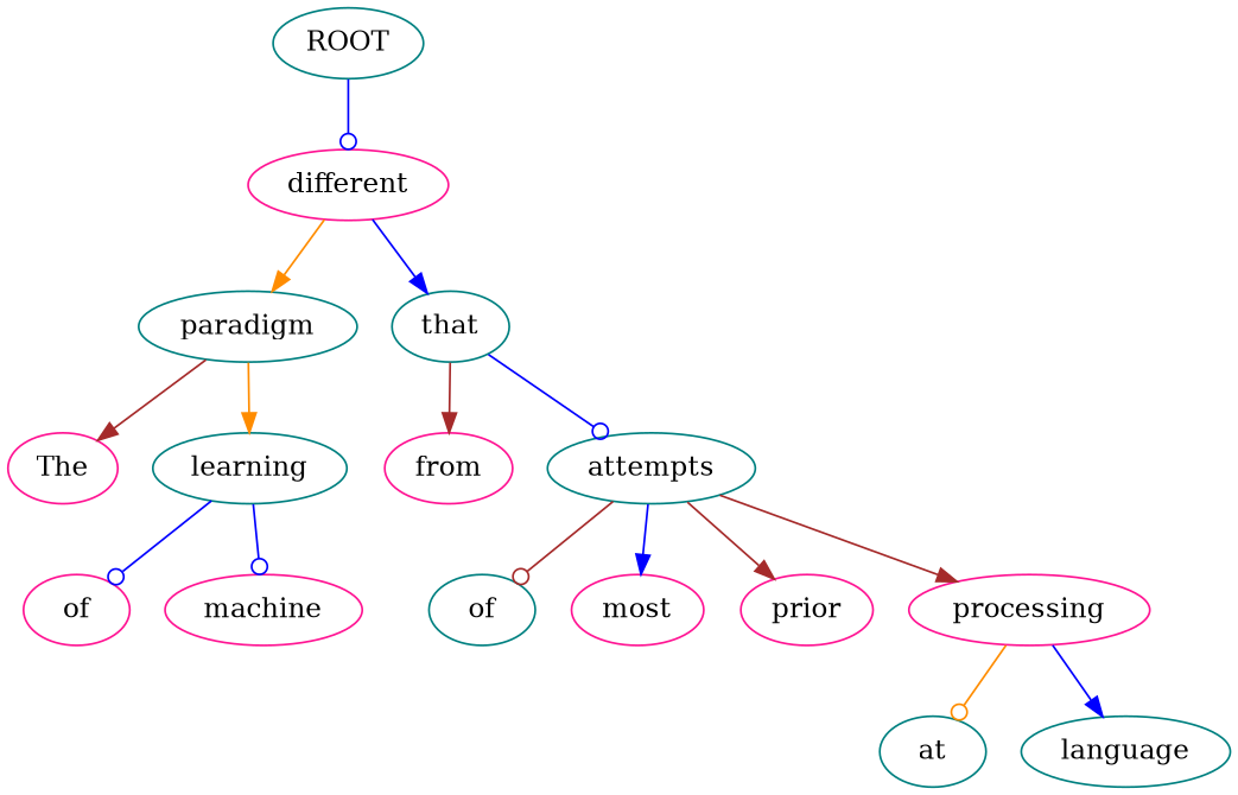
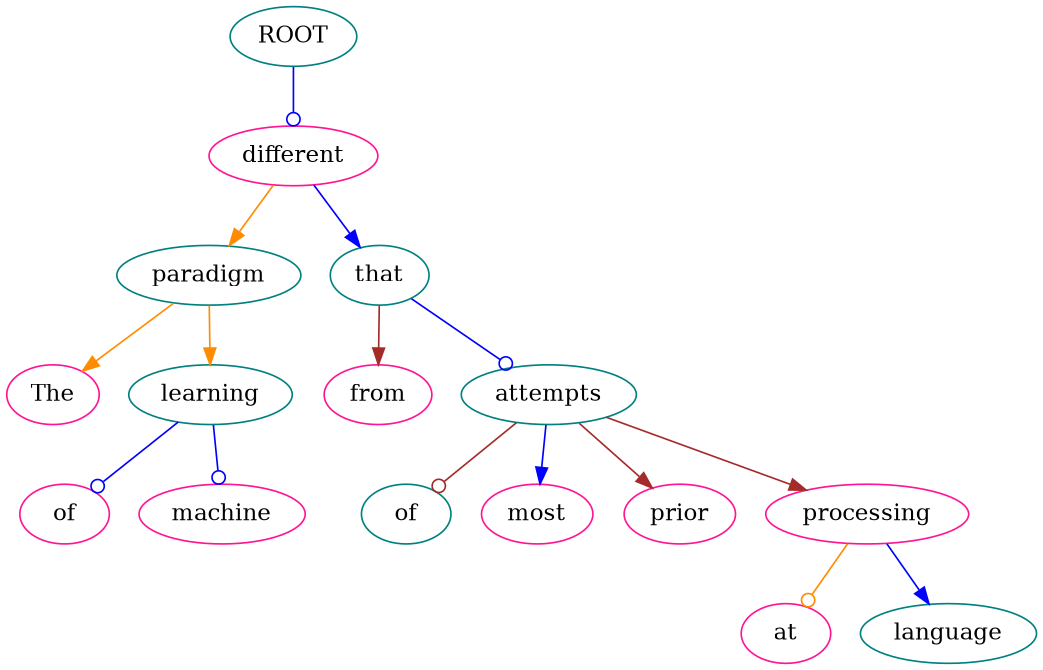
  digraph {
    node [color=deeppink]
    edge [arrowhead=normal color=blue]
    n1 [color=teal label=ROOT]
    n2 [label=different]
    n3 [color=teal label=paradigm]
    n4 [color=teal label=that]
    n5 [label=The]
    n6 [color=teal label=learning]
    n7 [label=of]
    n8 [label=machine]
    n9 [label=from]
    n10 [color=teal label=attempts]
    n11 [color=teal label=of]
    n12 [label=most]
    n13 [label=prior]
    n14 [label=processing]
-   n15 [color=teal label=at]
+   n15 [label=at]
    n16 [color=teal label=language]
    n1 -> n2 [arrowhead=odot]
    n2 -> n3 [color=darkorange]
    n2 -> n4
-   n3 -> n5 [color=brown]
+   n3 -> n5 [color=darkorange]
    n3 -> n6 [color=darkorange]
    n4 -> n9 [color=brown]
    n4 -> n10 [arrowhead=odot]
    n6 -> n7 [arrowhead=odot]
    n6 -> n8 [arrowhead=odot]
    n10 -> n11 [arrowhead=odot color=brown]
    n10 -> n12
    n10 -> n13 [color=brown]
    n10 -> n14 [color=brown]
    n14 -> n15 [arrowhead=odot color=darkorange]
    n14 -> n16
  }
